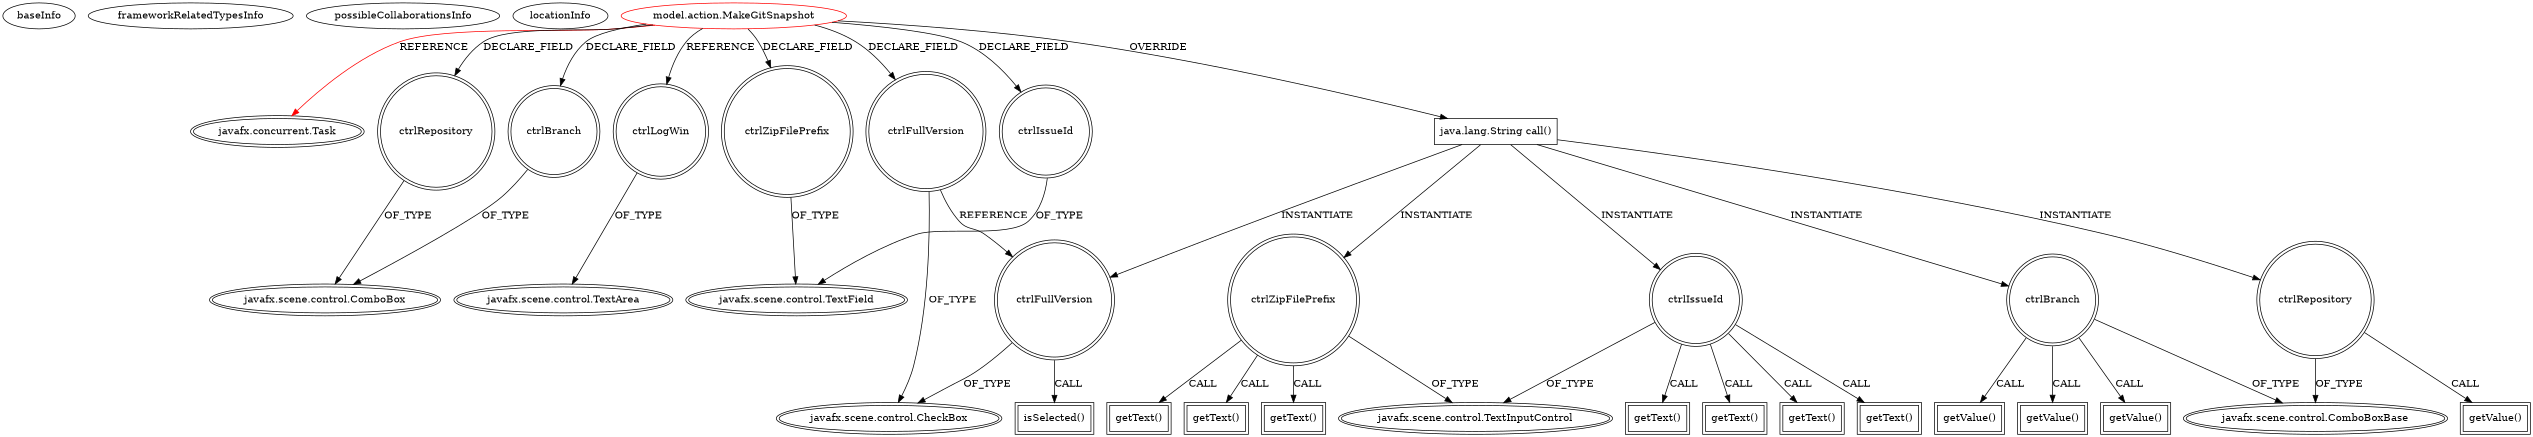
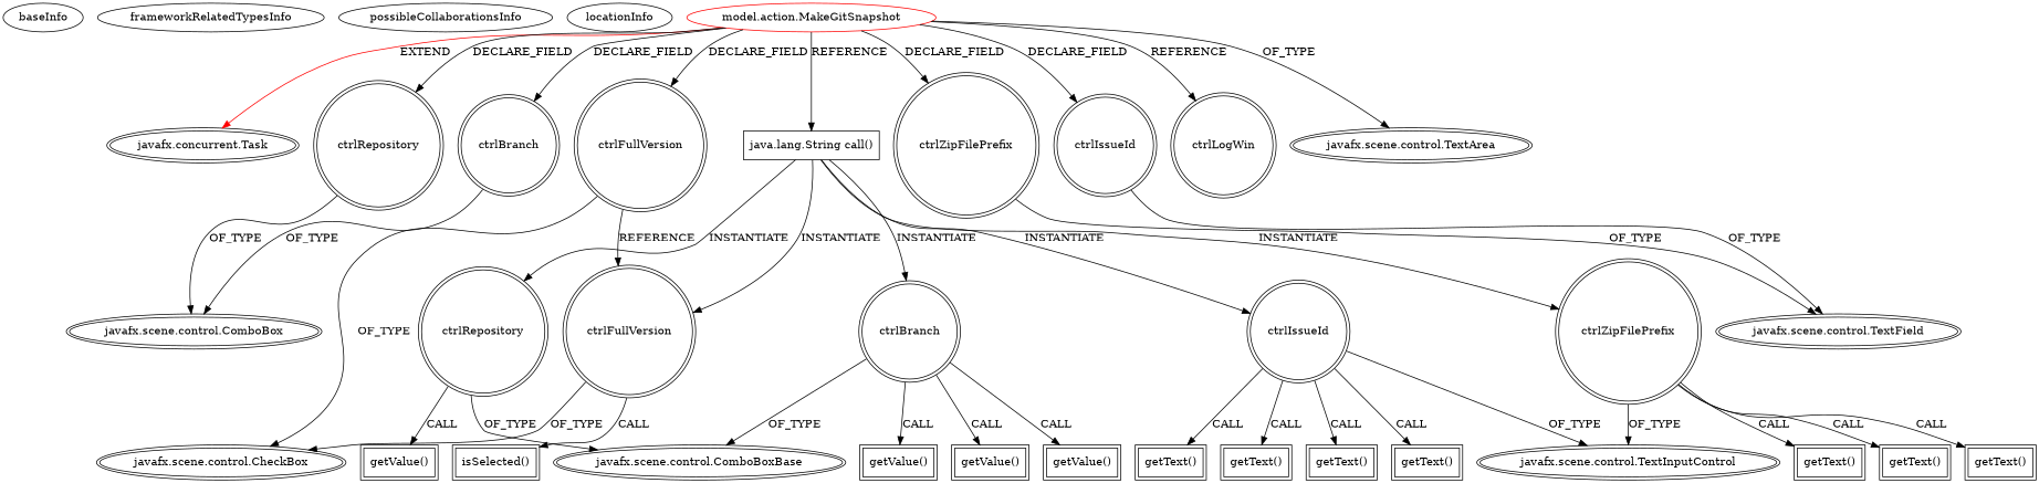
  digraph {
    node [isFrameworkType=true vertexType=INSIDE_CALL peripheries=2 shape=box]
    baseInfo [category=extension_graph graphId=1063 isAnonymous=false possibleRelation=false isFrameworkType="" vertexType="" peripheries="" shape=""]
    frameworkRelatedTypesInfo [0="javafx.concurrent.Task" isFrameworkType="" vertexType="" peripheries="" shape=""]
    possibleCollaborationsInfo [isFrameworkType="" vertexType="" peripheries="" shape=""]
    locationInfo [contextSignature=MakeGitSnapshot filePath="/Orfanik-GitSnapshot/GitSnapshot-master/GitSnapshot/src/model/action/MakeGitSnapshot.java" graphId=1063 projectName="Orfanik-GitSnapshot" isFrameworkType="" vertexType="" peripheries="" shape=""]
    n5 [color=red isFrameworkType=false label="model.action.MakeGitSnapshot" vertexType=ROOT_CLIENT_CLASS_DECLARATION peripheries="" shape=""]
    n6 [label="javafx.concurrent.Task" vertexType=FRAMEWORK_CLASS_TYPE shape=""]
    n7 [label=ctrlBranch shape=circle vertexType=FIELD_DECLARATION]
    n8 [label=ctrlFullVersion shape=circle vertexType=FIELD_DECLARATION]
    n9 [label=ctrlIssueId shape=circle vertexType=FIELD_DECLARATION]
    n10 [label=ctrlLogWin shape=circle vertexType=FIELD_DECLARATION]
    n11 [label=ctrlRepository shape=circle vertexType=FIELD_DECLARATION]
    n12 [label=ctrlZipFilePrefix shape=circle vertexType=FIELD_DECLARATION]
    n13 [isFrameworkType=false label="java.lang.String call()" vertexType=OVERRIDING_METHOD_DECLARATION peripheries=""]
    n14 [label="javafx.scene.control.ComboBox" vertexType=FRAMEWORK_CLASS_TYPE shape=""]
    n15 [label="javafx.scene.control.CheckBox" vertexType=FRAMEWORK_CLASS_TYPE shape=""]
    n16 [label=ctrlFullVersion shape=circle vertexType=VARIABLE_EXPRESION]
    n17 [label="javafx.scene.control.TextField" vertexType=FRAMEWORK_CLASS_TYPE shape=""]
    n18 [label="javafx.scene.control.TextArea" vertexType=FRAMEWORK_CLASS_TYPE shape=""]
    n19 [label=ctrlRepository shape=circle vertexType=VARIABLE_EXPRESION]
    n20 [label=ctrlZipFilePrefix shape=circle vertexType=VARIABLE_EXPRESION]
    n21 [label=ctrlIssueId shape=circle vertexType=VARIABLE_EXPRESION]
    n22 [label=ctrlBranch shape=circle vertexType=VARIABLE_EXPRESION]
    n23 [label="isSelected()"]
    n24 [label="javafx.scene.control.ComboBoxBase" vertexType=FRAMEWORK_CLASS_TYPE shape=""]
    n25 [label="getValue()"]
    n26 [label="javafx.scene.control.TextInputControl" vertexType=FRAMEWORK_CLASS_TYPE shape=""]
    n27 [label="getText()"]
    n28 [label="getText()"]
    n29 [label="getText()"]
    n30 [label="getText()"]
    n31 [label="getText()"]
    n32 [label="getText()"]
    n33 [label="getText()"]
    n34 [label="getValue()"]
    n35 [label="getValue()"]
    n36 [label="getValue()"]
-   n5 -> n6 [color=red label=REFERENCE]
+   n5 -> n6 [color=red label=EXTEND]
    n5 -> n7 [label=DECLARE_FIELD]
    n5 -> n8 [label=DECLARE_FIELD]
    n5 -> n9 [label=DECLARE_FIELD]
    n5 -> n10 [label=REFERENCE]
    n5 -> n11 [label=DECLARE_FIELD]
    n5 -> n12 [label=DECLARE_FIELD]
-   n5 -> n13 [label=OVERRIDE]
+   n5 -> n13 [label=REFERENCE]
    n7 -> n14 [label=OF_TYPE]
    n8 -> n15 [label=OF_TYPE]
    n8 -> n16 [label=REFERENCE]
    n9 -> n17 [label=OF_TYPE]
-   n10 -> n18 [label=OF_TYPE]
+   n5 -> n18 [label=OF_TYPE]
    n11 -> n14 [label=OF_TYPE]
    n12 -> n17 [label=OF_TYPE]
    n13 -> n16 [label=INSTANTIATE]
    n13 -> n19 [label=INSTANTIATE]
    n13 -> n20 [label=INSTANTIATE]
    n13 -> n21 [label=INSTANTIATE]
    n13 -> n22 [label=INSTANTIATE]
    n16 -> n15 [label=OF_TYPE]
    n16 -> n23 [label=CALL]
    n19 -> n24 [label=OF_TYPE]
    n19 -> n25 [label=CALL]
    n20 -> n26 [label=OF_TYPE]
    n20 -> n27 [label=CALL]
    n20 -> n28 [label=CALL]
    n20 -> n29 [label=CALL]
    n21 -> n26 [label=OF_TYPE]
    n21 -> n30 [label=CALL]
    n21 -> n31 [label=CALL]
    n21 -> n32 [label=CALL]
    n21 -> n33 [label=CALL]
    n22 -> n24 [label=OF_TYPE]
    n22 -> n34 [label=CALL]
    n22 -> n35 [label=CALL]
    n22 -> n36 [label=CALL]
  }
